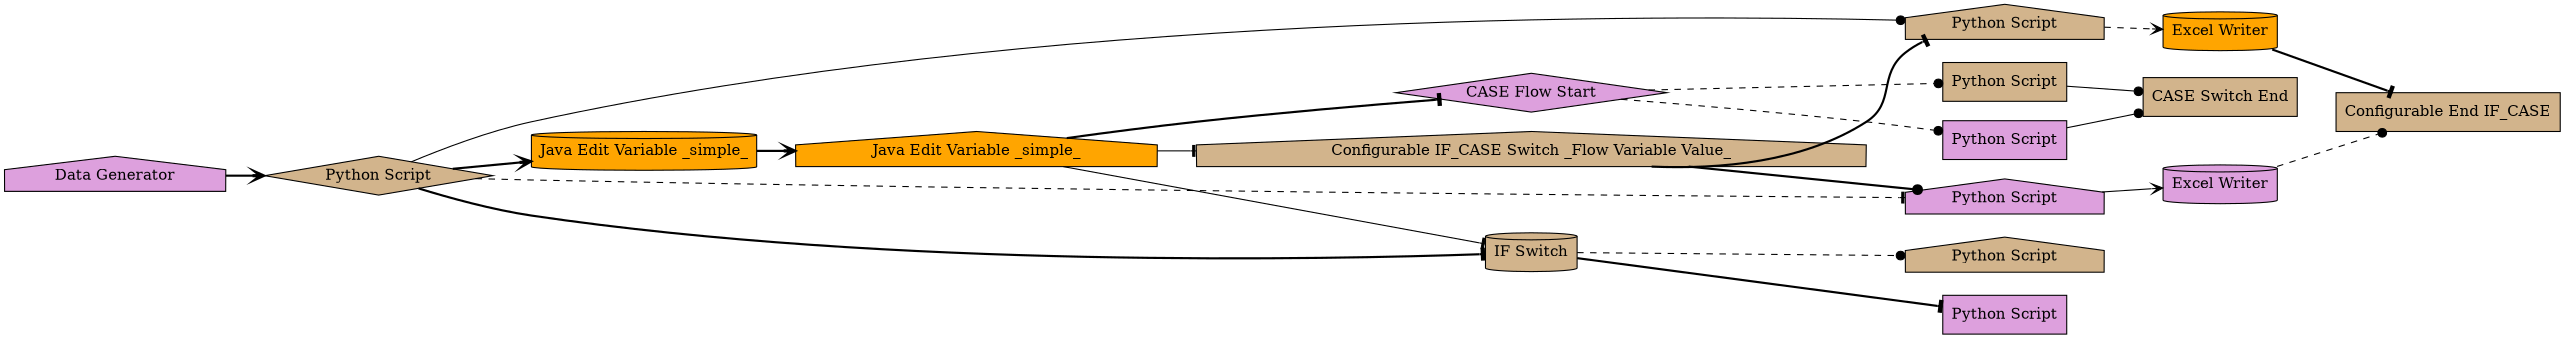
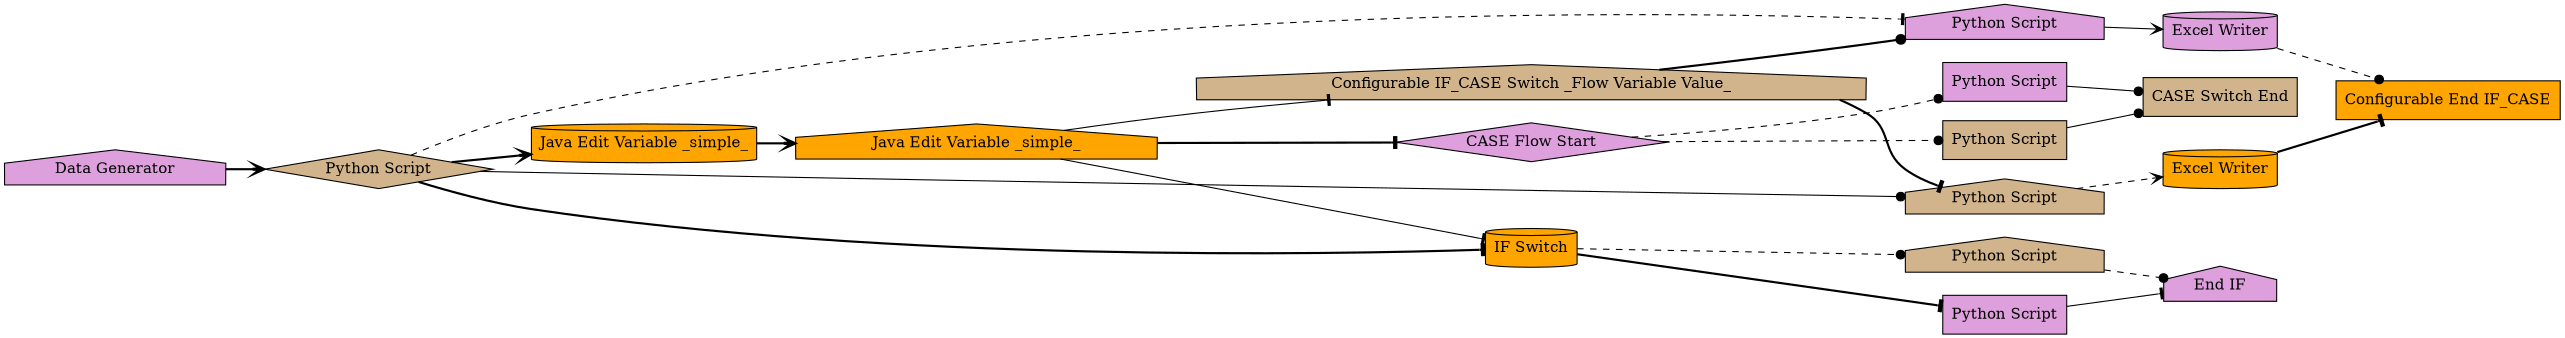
  digraph {
    rankdir=LR
    node [fillcolor=tan shape=house style=filled]
    edge [arrowhead=dot style=bold]
    n1 [fillcolor=plum label="Excel Writer" shape=cylinder]
-   n2 [label="Configurable End IF_CASE" shape=box]
+   n2 [fillcolor=orange label="Configurable End IF_CASE" shape=box]
    n3 [fillcolor=plum label="Python Script" shape=box]
    n4 [label="CASE Switch End" shape=box]
    n5 [label="Python Script" shape=diamond]
    n6 [label="Python Script"]
    n7 [fillcolor=orange label="Java Edit Variable _simple_" shape=cylinder]
-   n8 [label="IF Switch" shape=cylinder]
+   n8 [fillcolor=orange label="IF Switch" shape=cylinder]
    n9 [fillcolor=plum label="Python Script"]
    n10 [fillcolor=orange label="Excel Writer" shape=cylinder]
    n11 [fillcolor=orange label="Java Edit Variable _simple_"]
    n12 [label="Python Script"]
    n13 [fillcolor=plum label="Python Script" shape=box]
+   n14 [fillcolor=plum label="End IF"]
    n15 [label="Configurable IF_CASE Switch _Flow Variable Value_"]
    n16 [fillcolor=plum label="CASE Flow Start" shape=diamond]
    n17 [fillcolor=plum label="Data Generator"]
    n18 [label="Python Script" shape=box]
    n1 -> n2 [style=dashed]
    n3 -> n4 [style=solid]
    n5 -> n6 [style=solid]
    n5 -> n7 [arrowhead=vee]
    n5 -> n8 [arrowhead=tee]
    n5 -> n9 [arrowhead=tee style=dashed]
    n6 -> n10 [arrowhead=vee style=dashed]
    n7 -> n11 [arrowhead=vee]
    n8 -> n12 [style=dashed]
    n8 -> n13 [arrowhead=tee]
    n9 -> n1 [arrowhead=vee style=solid]
    n10 -> n2 [arrowhead=tee]
    n11 -> n8 [arrowhead=tee style=solid]
    n11 -> n15 [arrowhead=tee style=solid]
    n11 -> n16 [arrowhead=tee]
+   n12 -> n14 [style=dashed]
+   n13 -> n14 [arrowhead=tee style=solid]
    n15 -> n6 [arrowhead=tee]
    n15 -> n9
    n16 -> n3 [style=dashed]
    n16 -> n18 [style=dashed]
    n17 -> n5 [arrowhead=vee]
    n18 -> n4 [style=solid]
  }
